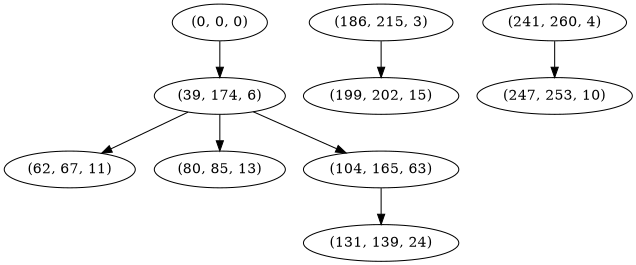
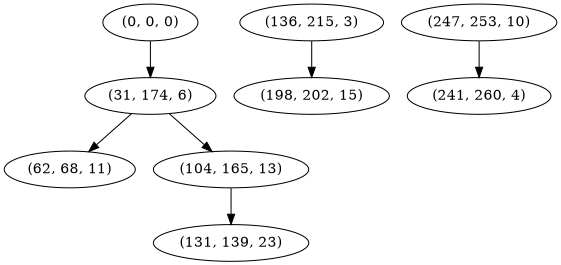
  digraph {
    "(0, 0, 0)"
-   "(39, 174, 6)"
-   "(62, 67, 11)"
-   "(80, 85, 13)"
-   "(104, 165, 13)" [label="(104, 165, 63)"]
-   "(186, 215, 3)"
-   "(198, 202, 15)" [label="(199, 202, 15)"]
+   "(39, 174, 6)" [label="(31, 174, 6)"]
+   "(62, 67, 11)" [label="(62, 68, 11)"]
+   "(104, 165, 13)"
+   "(186, 215, 3)" [label="(136, 215, 3)"]
+   "(198, 202, 15)"
    "(241, 260, 4)"
    "(247, 253, 10)"
-   "(131, 139, 24)"
+   "(131, 139, 24)" [label="(131, 139, 23)"]
    "(0, 0, 0)" -> "(39, 174, 6)"
    "(39, 174, 6)" -> "(62, 67, 11)"
-   "(39, 174, 6)" -> "(80, 85, 13)"
    "(39, 174, 6)" -> "(104, 165, 13)"
    "(104, 165, 13)" -> "(131, 139, 24)"
    "(186, 215, 3)" -> "(198, 202, 15)"
-   "(241, 260, 4)" -> "(247, 253, 10)"
+   "(247, 253, 10)" -> "(241, 260, 4)"
  }
